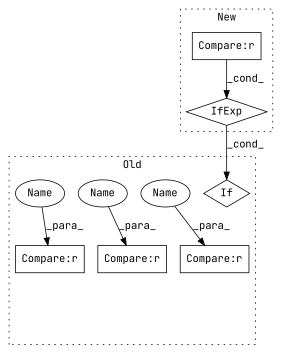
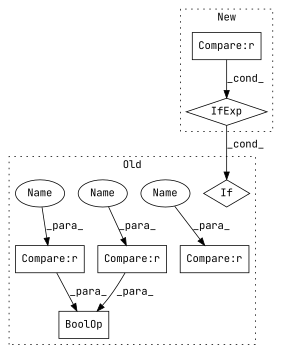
  digraph {
    fontname="JetBrains Mono"
    node [a=40 fontname="JetBrains Mono" l=22 s=7759 shape=box]
    edge [fontname="JetBrains Mono"]
+   n1 [a=72 l=48 label=BoolOp]
    n2 [label="Compare:r" s=7785]
    n3 [label="Compare:r"]
    n4 [a=96 l=3 label=If s=8457 shape=diamond]
    n5 [label="Compare:r" s=8104]
    n6 [a=87 l=4 label=Name s=8122 shape=ellipse]
    n7 [a=87 l=4 label=Name s=7803 shape=ellipse]
    n8 [a=87 l=4 label=Name s=7777 shape=ellipse]
    n9 [a=51 l="4,6" label=IfExp s="7974,7987" shape=diamond]
    n10 [l=9 label="Compare:r" s=7978]
    subgraph cluster_1 {
      label=Old
      style=dotted
+     n1
      n2
      n3
      n4
      n5
      n6
      n7
      n8
    }
    subgraph cluster_2 {
      label=New
      style=dotted
      n9
      n10
    }
+   n2 -> n1 [label=_para_]
+   n3 -> n1 [label=_para_]
    n6 -> n5 [label=_para_]
    n7 -> n2 [label=_para_]
    n8 -> n3 [label=_para_]
    n9 -> n4 [label=_cond_]
    n10 -> n9 [label=_cond_]
  }
